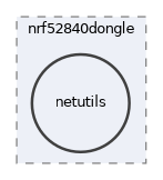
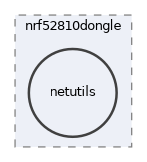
  digraph {
    compound=true
    n1 [color=grey25 fillcolor="#edf0f7" fontname=Helvetica fontsize=10 height=0.2 label=netutils shape=circle style="filled,bold" width=0.4]
    subgraph cluster_1 {
      bgcolor="#edf0f7"
      fontname=Helvetica
      fontsize=10
-     label=nrf52840dongle
+     label=nrf52810dongle
      pencolor=grey50
      style="filled,dashed"
      n1
    }
  }
